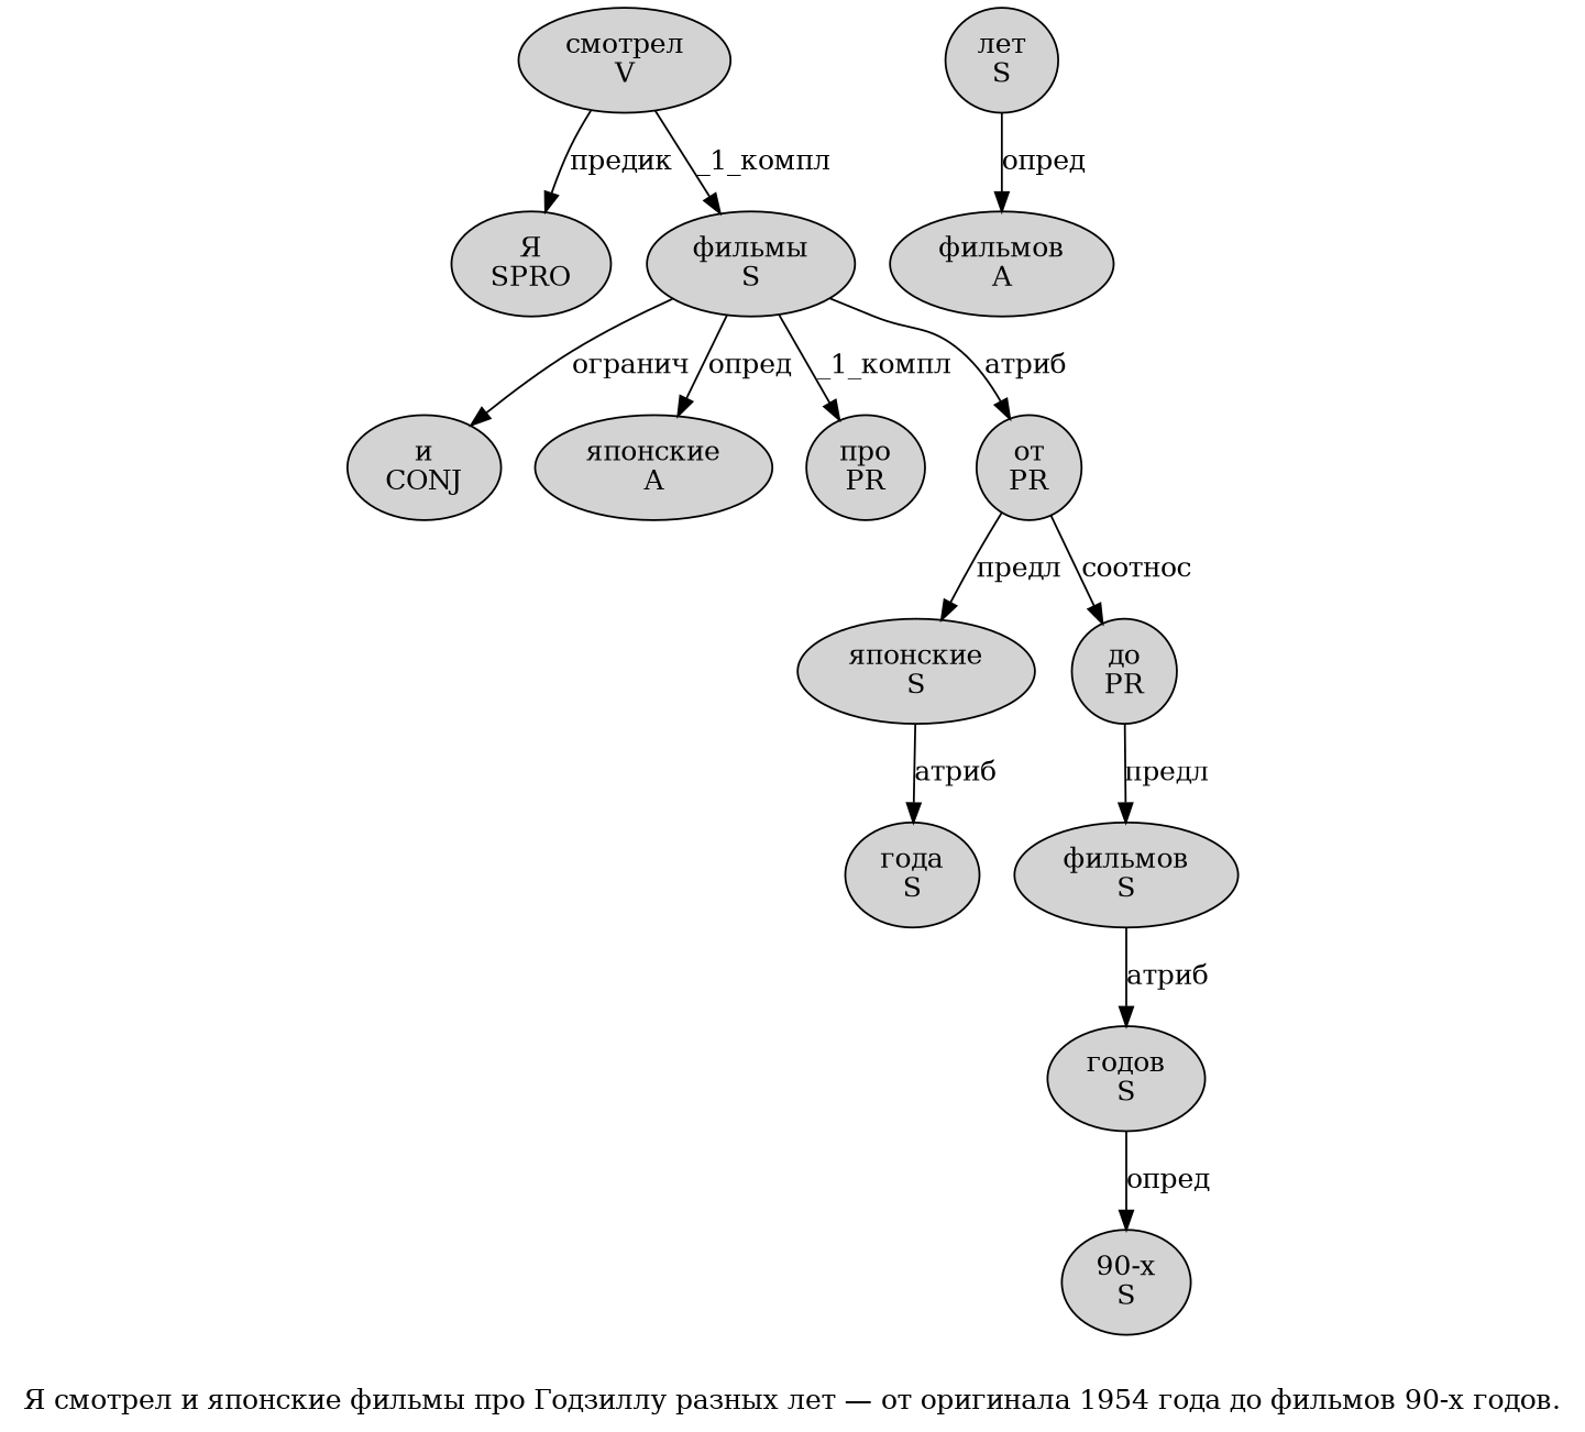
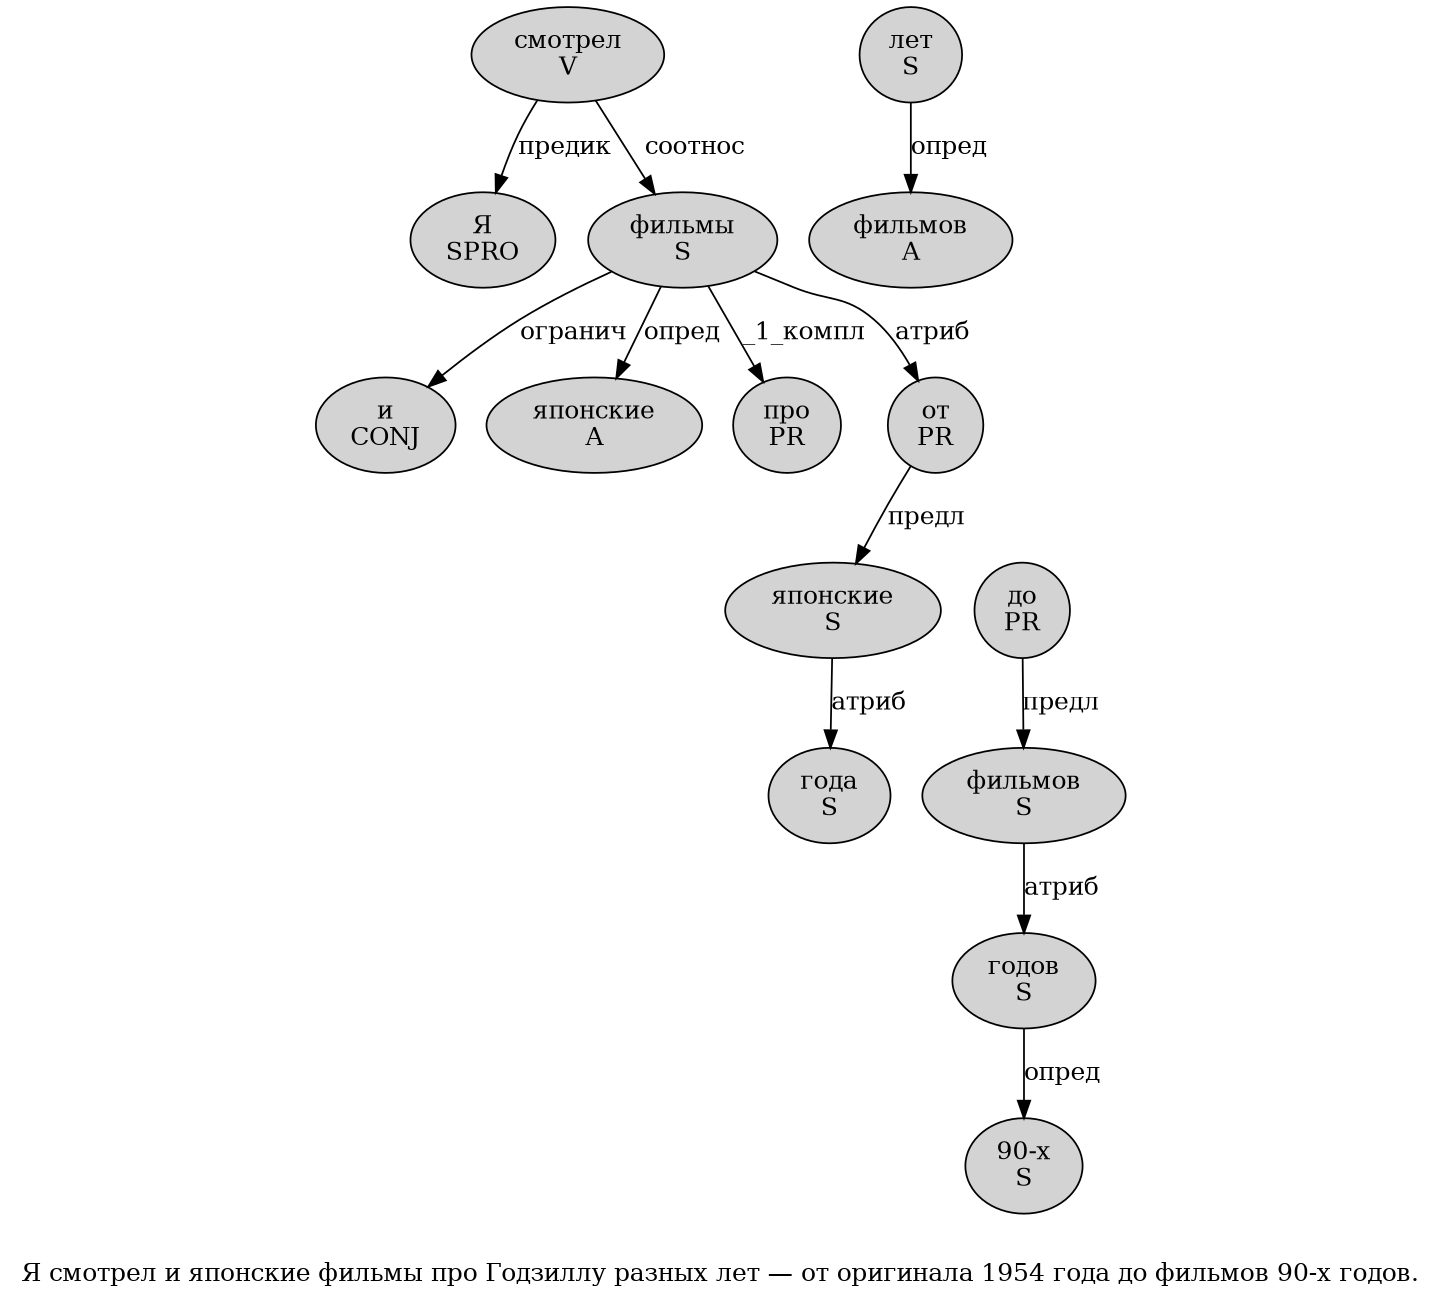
  digraph {
    label="Я смотрел и японские фильмы про Годзиллу разных лет — от оригинала 1954 года до фильмов 90-х годов."
    node [fillcolor=lightgray penwidth=1 shape=ellipse style=filled]
    n1 [label="Я\nSPRO"]
    n2 [label="смотрел\nV"]
    n3 [label="фильмы\nS"]
    n4 [label="и\nCONJ"]
    n5 [label="японские\nA"]
    n6 [label="про\nPR"]
    n7 [label="от\nPR"]
    n8 [label="японские\nS"]
    n9 [label="до\nPR"]
    n10 [label="лет\nS"]
    n11 [label="фильмов\nA"]
    n12 [label="года\nS"]
    n13 [label="фильмов\nS"]
    n14 [label="годов\nS"]
    n15 [label="90-х\nS"]
    n2 -> n1 [label="предик"]
-   n2 -> n3 [label="_1_компл"]
+   n2 -> n3 [label="соотнос"]
    n3 -> n4 [label="огранич"]
    n3 -> n5 [label="опред"]
    n3 -> n6 [label="_1_компл"]
    n3 -> n7 [label="атриб"]
    n7 -> n8 [label="предл"]
-   n7 -> n9 [label="соотнос"]
    n8 -> n12 [label="атриб"]
    n9 -> n13 [label="предл"]
    n10 -> n11 [label="опред"]
    n13 -> n14 [label="атриб"]
    n14 -> n15 [label="опред"]
  }
